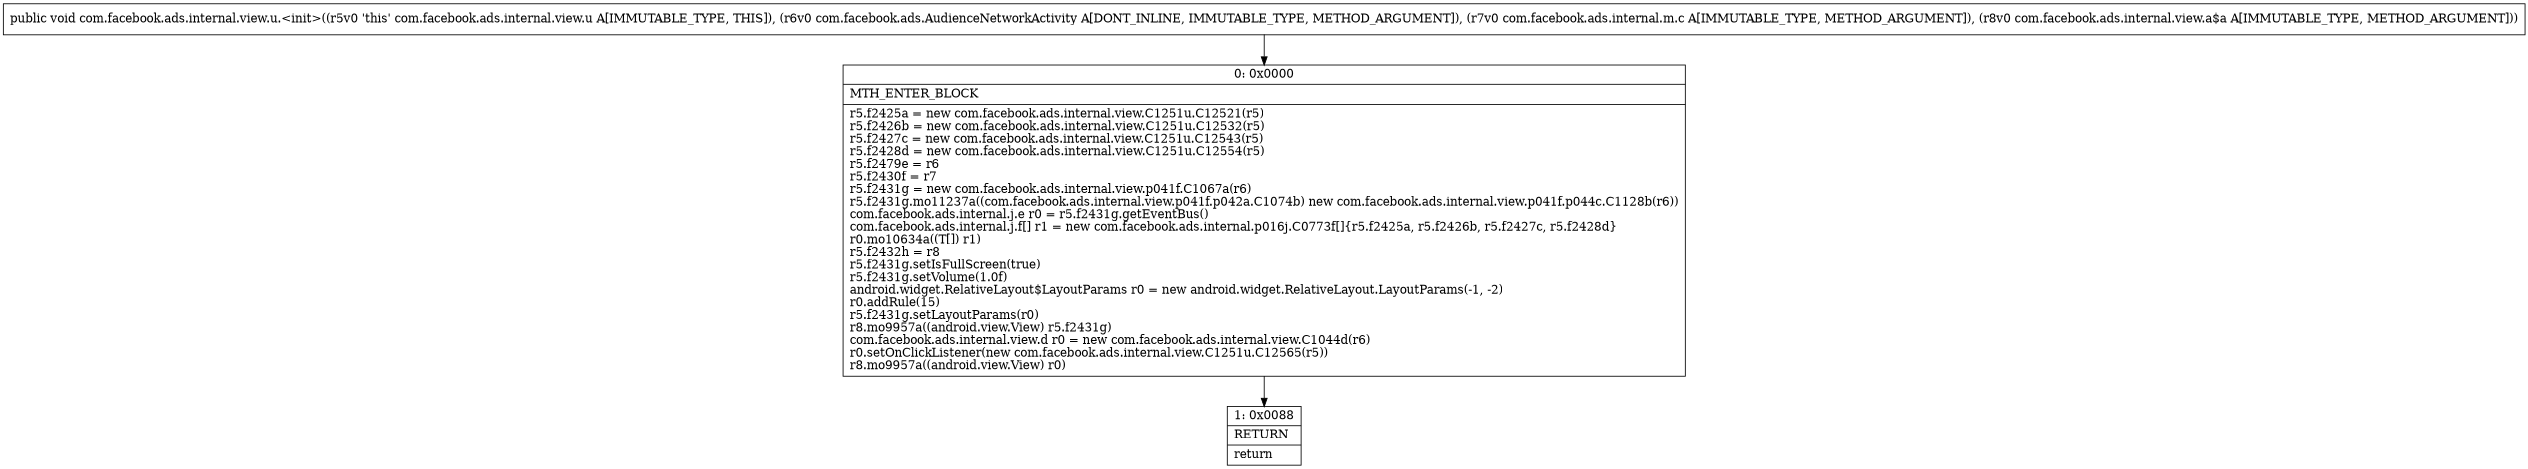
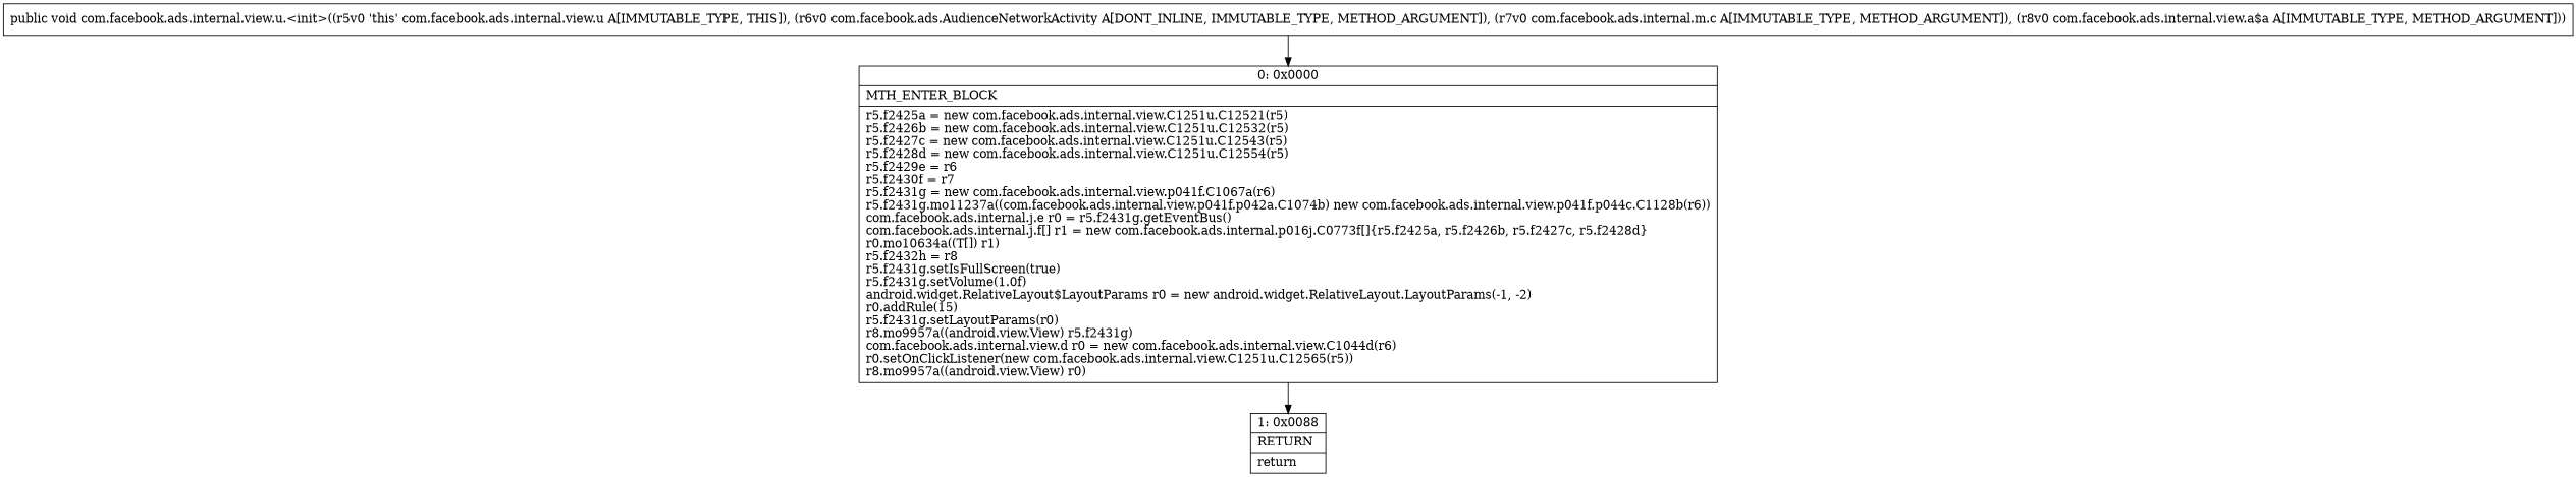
  digraph {
    node [shape=record]
-   n1 [label="{0\:\ 0x0000|MTH_ENTER_BLOCK\l|r5.f2425a = new com.facebook.ads.internal.view.C1251u.C12521(r5)\lr5.f2426b = new com.facebook.ads.internal.view.C1251u.C12532(r5)\lr5.f2427c = new com.facebook.ads.internal.view.C1251u.C12543(r5)\lr5.f2428d = new com.facebook.ads.internal.view.C1251u.C12554(r5)\lr5.f2479e = r6\lr5.f2430f = r7\lr5.f2431g = new com.facebook.ads.internal.view.p041f.C1067a(r6)\lr5.f2431g.mo11237a((com.facebook.ads.internal.view.p041f.p042a.C1074b) new com.facebook.ads.internal.view.p041f.p044c.C1128b(r6))\lcom.facebook.ads.internal.j.e r0 = r5.f2431g.getEventBus()\lcom.facebook.ads.internal.j.f[] r1 = new com.facebook.ads.internal.p016j.C0773f[]\{r5.f2425a, r5.f2426b, r5.f2427c, r5.f2428d\}\lr0.mo10634a((T[]) r1)\lr5.f2432h = r8\lr5.f2431g.setIsFullScreen(true)\lr5.f2431g.setVolume(1.0f)\landroid.widget.RelativeLayout$LayoutParams r0 = new android.widget.RelativeLayout.LayoutParams(\-1, \-2)\lr0.addRule(15)\lr5.f2431g.setLayoutParams(r0)\lr8.mo9957a((android.view.View) r5.f2431g)\lcom.facebook.ads.internal.view.d r0 = new com.facebook.ads.internal.view.C1044d(r6)\lr0.setOnClickListener(new com.facebook.ads.internal.view.C1251u.C12565(r5))\lr8.mo9957a((android.view.View) r0)\l}"]
+   n1 [label="{0\:\ 0x0000|MTH_ENTER_BLOCK\l|r5.f2425a = new com.facebook.ads.internal.view.C1251u.C12521(r5)\lr5.f2426b = new com.facebook.ads.internal.view.C1251u.C12532(r5)\lr5.f2427c = new com.facebook.ads.internal.view.C1251u.C12543(r5)\lr5.f2428d = new com.facebook.ads.internal.view.C1251u.C12554(r5)\lr5.f2429e = r6\lr5.f2430f = r7\lr5.f2431g = new com.facebook.ads.internal.view.p041f.C1067a(r6)\lr5.f2431g.mo11237a((com.facebook.ads.internal.view.p041f.p042a.C1074b) new com.facebook.ads.internal.view.p041f.p044c.C1128b(r6))\lcom.facebook.ads.internal.j.e r0 = r5.f2431g.getEventBus()\lcom.facebook.ads.internal.j.f[] r1 = new com.facebook.ads.internal.p016j.C0773f[]\{r5.f2425a, r5.f2426b, r5.f2427c, r5.f2428d\}\lr0.mo10634a((T[]) r1)\lr5.f2432h = r8\lr5.f2431g.setIsFullScreen(true)\lr5.f2431g.setVolume(1.0f)\landroid.widget.RelativeLayout$LayoutParams r0 = new android.widget.RelativeLayout.LayoutParams(\-1, \-2)\lr0.addRule(15)\lr5.f2431g.setLayoutParams(r0)\lr8.mo9957a((android.view.View) r5.f2431g)\lcom.facebook.ads.internal.view.d r0 = new com.facebook.ads.internal.view.C1044d(r6)\lr0.setOnClickListener(new com.facebook.ads.internal.view.C1251u.C12565(r5))\lr8.mo9957a((android.view.View) r0)\l}"]
    n2 [label="{1\:\ 0x0088|RETURN\l|return\l}"]
    n3 [label="{public void com.facebook.ads.internal.view.u.\<init\>((r5v0 'this' com.facebook.ads.internal.view.u A[IMMUTABLE_TYPE, THIS]), (r6v0 com.facebook.ads.AudienceNetworkActivity A[DONT_INLINE, IMMUTABLE_TYPE, METHOD_ARGUMENT]), (r7v0 com.facebook.ads.internal.m.c A[IMMUTABLE_TYPE, METHOD_ARGUMENT]), (r8v0 com.facebook.ads.internal.view.a$a A[IMMUTABLE_TYPE, METHOD_ARGUMENT])) }"]
    n1 -> n2
    n3 -> n1
  }
